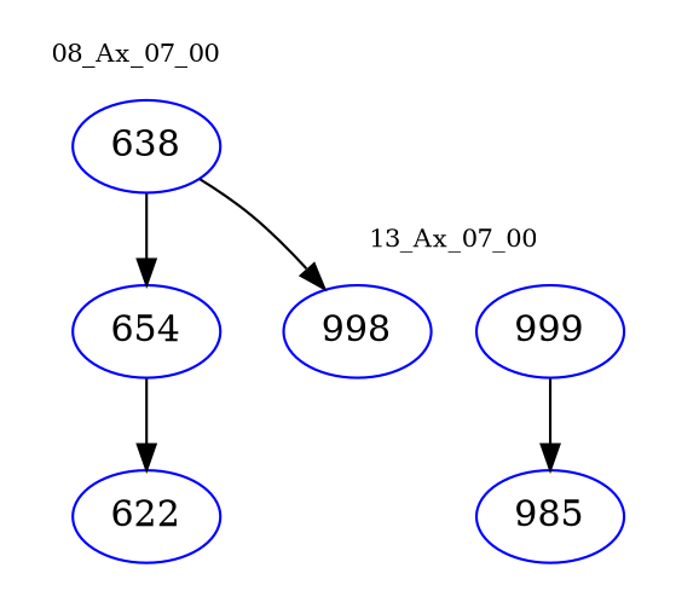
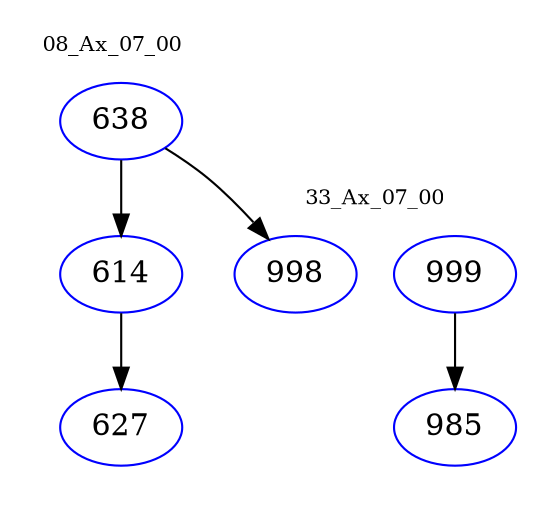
  digraph {
    fontname="DejaVu Serif"
    node [color=blue fontname="DejaVu Serif"]
    edge [color=black fontname="DejaVu Serif"]
    n1 [label=999]
    n2 [label=985]
    n3 [label=998]
    n4 [label=638]
-   n5 [label=654]
-   n6 [label=622]
+   n5 [label=614]
+   n6 [label=627]
    subgraph cluster_1 {
      color=white
      fontsize=10
-     label="13_Ax_07_00"
+     label="33_Ax_07_00"
      n1
      n2
      n3
    }
    subgraph cluster_2 {
      color=white
      fontsize=10
      label="08_Ax_07_00"
      n4
      n5
      n6
    }
    n1 -> n2
    n4 -> n3
    n4 -> n5
    n5 -> n6
  }
